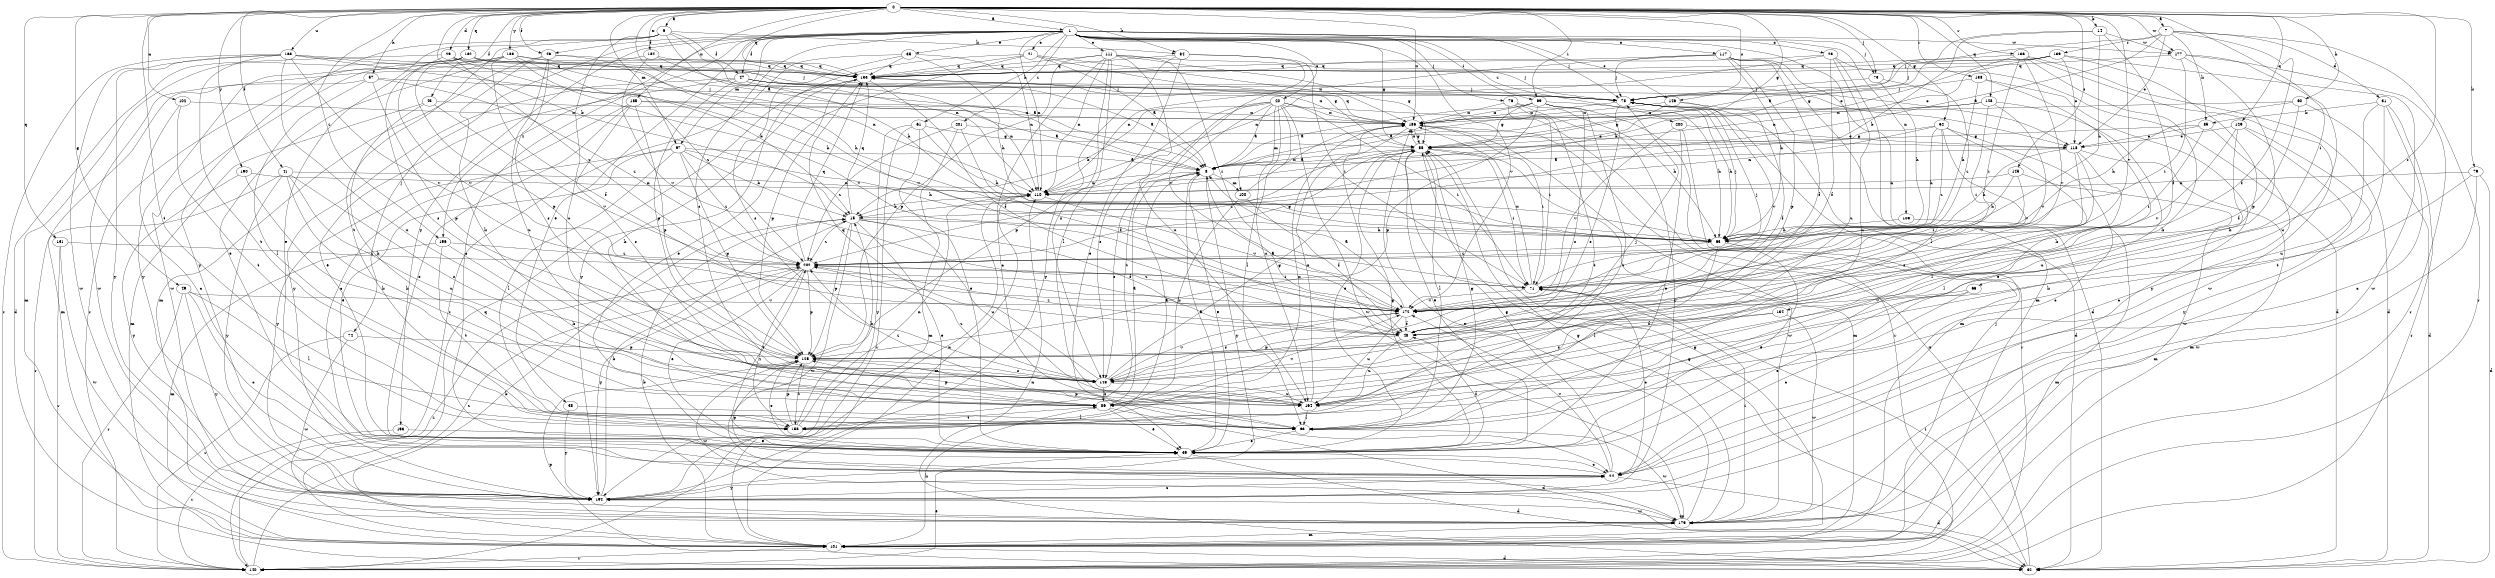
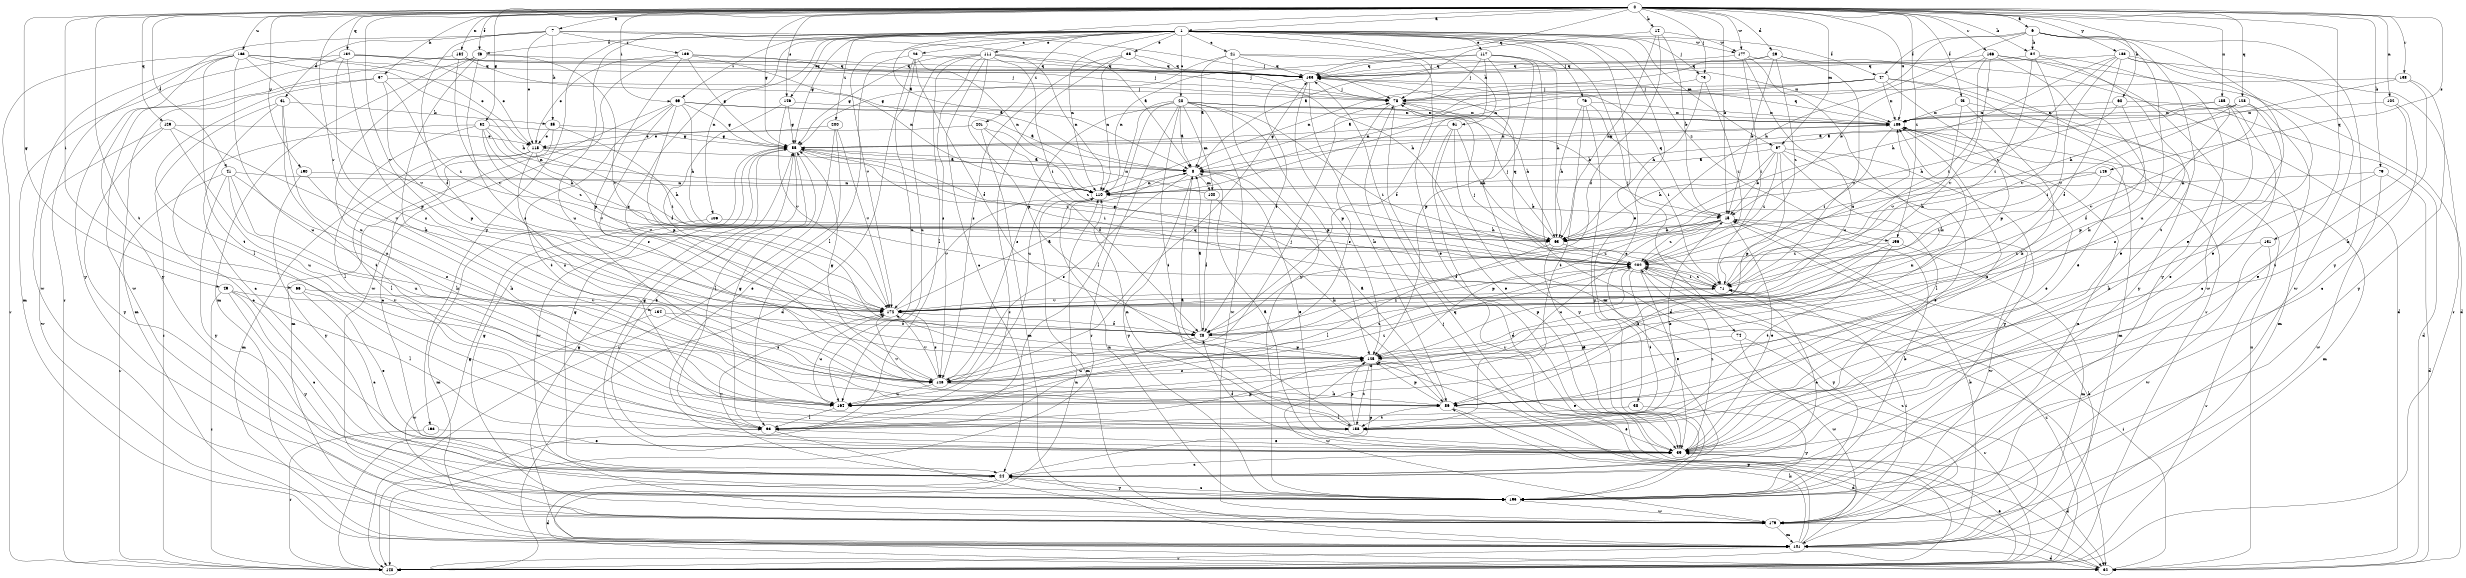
  strict digraph {
    0
    1
    6
    7
    8
    14
    15
    29
    41
    43
    46
    49
    52
    55
    57
    60
    66
    69
    73
    79
    84
    97
    102
    128
    129
    131
    132
    133
    134
    136
    138
    145
    146
    155
    163
    172
    n37 [label=177]
    184
    185
    186
    188
    190
    196
    20
    21
    23
    24
    35
    38
    47
    61
    74
    76
    78
    106
    110
    111
    117
    148
    164
    193
    200
    201
    39
    63
-   194
+   194 [label=195]
    31
    48
    85
    118
    139
    140
    100
    125
    179
    202
    32
    86
    101
    93
    71
    0 -> 1 [label=a]
    0 -> 6 [label=a]
    0 -> 7 [label=a]
    0 -> 8 [label=a]
    0 -> 14 [label=b]
    0 -> 15 [label=b]
    0 -> 29 [label=d]
    0 -> 41 [label=f]
    0 -> 43 [label=f]
    0 -> 46 [label=f]
    0 -> 49 [label=g]
    0 -> 52 [label=g]
    0 -> 55 [label=g]
    0 -> 57 [label=h]
    0 -> 60 [label=h]
    0 -> 66 [label=i]
    0 -> 69 [label=i]
    0 -> 73 [label=j]
    0 -> 79 [label=k]
    0 -> 84 [label=k]
    0 -> 97 [label=m]
    0 -> 102 [label=n]
    0 -> 128 [label=q]
    0 -> 129 [label=q]
    0 -> 131 [label=q]
    0 -> 132 [label=q]
    0 -> 133 [label=q]
    0 -> 134 [label=r]
    0 -> 136 [label=r]
    0 -> 138 [label=r]
    0 -> 145 [label=s]
    0 -> 146 [label=s]
    0 -> 155 [label=t]
    0 -> 163 [label=u]
    0 -> 172 [label=v]
    0 -> n37 [label=w]
    0 -> 184 [label=x]
    0 -> 185 [label=x]
    0 -> 186 [label=x]
    0 -> 188 [label=y]
    0 -> 190 [label=y]
    0 -> 196 [label=z]
    1 -> 46 [label=f]
    1 -> 55 [label=g]
    1 -> 69 [label=i]
    1 -> 73 [label=j]
    1 -> 97 [label=m]
    1 -> 146 [label=s]
    1 -> 172 [label=v]
    1 -> n37 [label=w]
    1 -> 196 [label=z]
    1 -> 20 [label=c]
    1 -> 21 [label=c]
    1 -> 23 [label=c]
    1 -> 24 [label=c]
    1 -> 35 [label=e]
    1 -> 38 [label=e]
    1 -> 47 [label=f]
    1 -> 61 [label=h]
    1 -> 74 [label=j]
    1 -> 76 [label=j]
    1 -> 78 [label=j]
    1 -> 106 [label=n]
    1 -> 110 [label=n]
    1 -> 111 [label=o]
    1 -> 117 [label=o]
    1 -> 148 [label=s]
    1 -> 164 [label=u]
    1 -> 193 [label=y]
    1 -> 200 [label=z]
    1 -> 201 [label=z]
    6 -> 84 [label=k]
    6 -> 155 [label=t]
    6 -> 47 [label=f]
    6 -> 110 [label=n]
    6 -> 164 [label=u]
    6 -> 39 [label=e]
    6 -> 63 [label=h]
    6 -> 194 [label=y]
    7 -> 8 [label=a]
    7 -> 78 [label=j]
    7 -> 31 [label=d]
    7 -> 48 [label=f]
    7 -> 85 [label=k]
    7 -> 118 [label=o]
    7 -> 139 [label=r]
    7 -> 140 [label=r]
    8 -> 110 [label=n]
    8 -> 148 [label=s]
    8 -> 39 [label=e]
    8 -> 194 [label=y]
    8 -> 100 [label=m]
    14 -> 8 [label=a]
    14 -> 15 [label=b]
    14 -> n37 [label=w]
    14 -> 63 [label=h]
    14 -> 48 [label=f]
    15 -> 133 [label=q]
    15 -> 164 [label=u]
    15 -> 39 [label=e]
    15 -> 63 [label=h]
    15 -> 48 [label=f]
    15 -> 125 [label=p]
    15 -> 179 [label=w]
    15 -> 202 [label=z]
    29 -> 15 [label=b]
    29 -> 133 [label=q]
    29 -> 172 [label=v]
    29 -> 110 [label=n]
    29 -> 202 [label=z]
    29 -> 32 [label=d]
    41 -> 110 [label=n]
    41 -> 148 [label=s]
    41 -> 164 [label=u]
    41 -> 194 [label=y]
    41 -> 140 [label=r]
    41 -> 86 [label=k]
    43 -> 172 [label=v]
    43 -> 186 [label=x]
    43 -> 86 [label=k]
    43 -> 101 [label=m]
    46 -> 133 [label=q]
    46 -> 172 [label=v]
    46 -> 148 [label=s]
    46 -> 164 [label=u]
    46 -> 86 [label=k]
    46 -> 101 [label=m]
    49 -> 172 [label=v]
    49 -> 24 [label=c]
    49 -> 194 [label=y]
    49 -> 140 [label=r]
    49 -> 93 [label=l]
    52 -> 55 [label=g]
    52 -> 172 [label=v]
    52 -> 24 [label=c]
    52 -> 110 [label=n]
    52 -> 63 [label=h]
    52 -> 202 [label=z]
    52 -> 93 [label=l]
    55 -> 8 [label=a]
    55 -> 186 [label=x]
    55 -> 39 [label=e]
    55 -> 179 [label=w]
    55 -> 202 [label=z]
    55 -> 93 [label=l]
    55 -> 71 [label=i]
    57 -> 78 [label=j]
    57 -> 125 [label=p]
    57 -> 202 [label=z]
    57 -> 101 [label=m]
    57 -> 93 [label=l]
    60 -> 186 [label=x]
    60 -> 63 [label=h]
    60 -> 48 [label=f]
    60 -> 32 [label=d]
    66 -> 172 [label=v]
    66 -> 24 [label=c]
    66 -> 39 [label=e]
    69 -> 8 [label=a]
    69 -> 55 [label=g]
    69 -> 155 [label=t]
    69 -> 186 [label=x]
    69 -> 148 [label=s]
    69 -> 63 [label=h]
    69 -> 125 [label=p]
    69 -> 101 [label=m]
    73 -> 78 [label=j]
    73 -> 63 [label=h]
    73 -> 202 [label=z]
    79 -> 110 [label=n]
    79 -> 179 [label=w]
    79 -> 32 [label=d]
    79 -> 86 [label=k]
    84 -> 133 [label=q]
    84 -> 172 [label=v]
    84 -> 39 [label=e]
    84 -> 194 [label=y]
    84 -> 71 [label=i]
    97 -> 8 [label=a]
    97 -> 15 [label=b]
    97 -> 39 [label=e]
    97 -> 63 [label=h]
    97 -> 194 [label=y]
    97 -> 125 [label=p]
    97 -> 202 [label=z]
    97 -> 93 [label=l]
    102 -> 155 [label=t]
    102 -> 186 [label=x]
    102 -> 24 [label=c]
    128 -> 8 [label=a]
    128 -> 172 [label=v]
    128 -> 186 [label=x]
    128 -> 39 [label=e]
    128 -> 71 [label=i]
    129 -> 172 [label=v]
    129 -> 164 [label=u]
    129 -> 194 [label=y]
    129 -> 118 [label=o]
    129 -> 179 [label=w]
    131 -> 140 [label=r]
    131 -> 179 [label=w]
    131 -> 202 [label=z]
    132 -> 133 [label=q]
    132 -> 78 [label=j]
    132 -> 148 [label=s]
    132 -> 194 [label=y]
    132 -> 118 [label=o]
    132 -> 125 [label=p]
    132 -> 101 [label=m]
    133 -> 78 [label=j]
    133 -> 48 [label=f]
    133 -> 125 [label=p]
    133 -> 86 [label=k]
    134 -> 148 [label=s]
    134 -> 48 [label=f]
    134 -> 179 [label=w]
    136 -> 15 [label=b]
    136 -> 133 [label=q]
    136 -> 172 [label=v]
    136 -> 179 [label=w]
    136 -> 32 [label=d]
    136 -> 86 [label=k]
    136 -> 71 [label=i]
    138 -> 78 [label=j]
    138 -> 63 [label=h]
    138 -> 194 [label=y]
    138 -> 86 [label=k]
    145 -> 110 [label=n]
    145 -> 63 [label=h]
    145 -> 101 [label=m]
    145 -> 71 [label=i]
    146 -> 55 [label=g]
    146 -> 172 [label=v]
    146 -> 186 [label=x]
    146 -> 48 [label=f]
    155 -> 8 [label=a]
    155 -> 15 [label=b]
    155 -> 186 [label=x]
    155 -> 110 [label=n]
    155 -> 125 [label=p]
    163 -> 133 [label=q]
    163 -> 155 [label=t]
    163 -> 172 [label=v]
    163 -> 164 [label=u]
    163 -> 63 [label=h]
    163 -> 194 [label=y]
    163 -> 118 [label=o]
    163 -> 140 [label=r]
    163 -> 179 [label=w]
    172 -> 8 [label=a]
    172 -> 148 [label=s]
    172 -> 164 [label=u]
    172 -> 48 [label=f]
    n37 -> 133 [label=q]
    n37 -> 164 [label=u]
    n37 -> 140 [label=r]
    n37 -> 86 [label=k]
    n37 -> 71 [label=i]
    184 -> 8 [label=a]
    184 -> 133 [label=q]
    184 -> 172 [label=v]
    184 -> 179 [label=w]
    185 -> 8 [label=a]
    185 -> 186 [label=x]
    185 -> 24 [label=c]
    185 -> 148 [label=s]
    185 -> 39 [label=e]
    185 -> 125 [label=p]
    186 -> 55 [label=g]
    186 -> 133 [label=q]
    186 -> 39 [label=e]
    186 -> 101 [label=m]
    186 -> 71 [label=i]
    188 -> 133 [label=q]
    188 -> 172 [label=v]
    188 -> 39 [label=e]
    188 -> 63 [label=h]
    188 -> 48 [label=f]
    188 -> 140 [label=r]
    188 -> 179 [label=w]
    188 -> 202 [label=z]
    190 -> 110 [label=n]
    190 -> 194 [label=y]
    190 -> 86 [label=k]
    196 -> 155 [label=t]
    196 -> 202 [label=z]
    196 -> 86 [label=k]
    196 -> 101 [label=m]
    20 -> 8 [label=a]
    20 -> 15 [label=b]
    20 -> 155 [label=t]
    20 -> 186 [label=x]
    20 -> 148 [label=s]
    20 -> 164 [label=u]
    20 -> 140 [label=r]
    20 -> 100 [label=m]
    20 -> 125 [label=p]
    20 -> 179 [label=w]
    20 -> 93 [label=l]
    20 -> 71 [label=i]
    21 -> 8 [label=a]
    21 -> 55 [label=g]
    21 -> 133 [label=q]
    21 -> 186 [label=x]
    21 -> 39 [label=e]
    21 -> 194 [label=y]
    23 -> 133 [label=q]
    23 -> 110 [label=n]
    23 -> 164 [label=u]
    23 -> 48 [label=f]
    23 -> 32 [label=d]
    23 -> 93 [label=l]
    24 -> 55 [label=g]
    24 -> 172 [label=v]
    24 -> 194 [label=y]
    24 -> 125 [label=p]
    24 -> 32 [label=d]
    35 -> 133 [label=q]
    35 -> 110 [label=n]
    35 -> 148 [label=s]
    35 -> 63 [label=h]
    35 -> 140 [label=r]
    38 -> 194 [label=y]
    38 -> 93 [label=l]
    47 -> 8 [label=a]
    47 -> 186 [label=x]
    47 -> 78 [label=j]
    47 -> 110 [label=n]
    47 -> 39 [label=e]
    47 -> 194 [label=y]
    47 -> 125 [label=p]
    61 -> 55 [label=g]
    61 -> 39 [label=e]
    61 -> 63 [label=h]
    61 -> 194 [label=y]
    61 -> 140 [label=r]
    74 -> 140 [label=r]
    74 -> 125 [label=p]
    74 -> 179 [label=w]
    76 -> 155 [label=t]
    76 -> 186 [label=x]
    76 -> 63 [label=h]
    76 -> 194 [label=y]
    76 -> 71 [label=i]
    78 -> 186 [label=x]
    78 -> 148 [label=s]
    78 -> 63 [label=h]
    78 -> 32 [label=d]
    106 -> 63 [label=h]
    106 -> 101 [label=m]
    110 -> 15 [label=b]
    110 -> 172 [label=v]
    110 -> 101 [label=m]
    111 -> 55 [label=g]
    111 -> 133 [label=q]
    111 -> 24 [label=c]
    111 -> 78 [label=j]
    111 -> 110 [label=n]
    111 -> 148 [label=s]
    111 -> 164 [label=u]
    111 -> 125 [label=p]
    111 -> 93 [label=l]
    111 -> 71 [label=i]
    117 -> 133 [label=q]
    117 -> 78 [label=j]
    117 -> 110 [label=n]
    117 -> 63 [label=h]
    117 -> 48 [label=f]
    117 -> 125 [label=p]
    117 -> 32 [label=d]
    117 -> 101 [label=m]
    148 -> 55 [label=g]
    148 -> 133 [label=q]
    148 -> 172 [label=v]
    148 -> 78 [label=j]
    148 -> 164 [label=u]
    148 -> 202 [label=z]
    148 -> 86 [label=k]
    164 -> 186 [label=x]
    164 -> 202 [label=z]
    164 -> 93 [label=l]
    193 -> 39 [label=e]
    193 -> 140 [label=r]
    200 -> 172 [label=v]
    200 -> 39 [label=e]
    200 -> 118 [label=o]
    200 -> 140 [label=r]
    201 -> 48 [label=f]
    201 -> 118 [label=o]
    201 -> 202 [label=z]
    201 -> 101 [label=m]
    39 -> 8 [label=a]
    39 -> 55 [label=g]
    39 -> 24 [label=c]
    39 -> 48 [label=f]
    39 -> 202 [label=z]
    39 -> 32 [label=d]
    63 -> 78 [label=j]
    63 -> 39 [label=e]
    63 -> 202 [label=z]
    63 -> 93 [label=l]
    194 -> 15 [label=b]
    194 -> 24 [label=c]
    194 -> 110 [label=n]
    194 -> 179 [label=w]
    31 -> 155 [label=t]
    31 -> 24 [label=c]
    31 -> 164 [label=u]
    31 -> 85 [label=k]
    31 -> 140 [label=r]
    48 -> 8 [label=a]
    48 -> 164 [label=u]
    48 -> 125 [label=p]
    48 -> 202 [label=z]
    85 -> 55 [label=g]
    85 -> 24 [label=c]
    85 -> 118 [label=o]
    85 -> 71 [label=i]
    118 -> 8 [label=a]
    118 -> 172 [label=v]
    118 -> 148 [label=s]
    118 -> 63 [label=h]
    118 -> 101 [label=m]
    118 -> 93 [label=l]
    139 -> 55 [label=g]
    139 -> 133 [label=q]
    139 -> 78 [label=j]
    139 -> 110 [label=n]
    139 -> 118 [label=o]
    139 -> 125 [label=p]
    139 -> 179 [label=w]
    140 -> 15 [label=b]
    140 -> 55 [label=g]
    140 -> 39 [label=e]
    140 -> 202 [label=z]
-   100 -> 186 [label=x]
+   100 -> 55 [label=x]
    100 -> 48 [label=f]
    100 -> 86 [label=k]
    125 -> 155 [label=t]
    125 -> 148 [label=s]
    125 -> 39 [label=e]
    125 -> 179 [label=w]
    179 -> 55 [label=g]
    179 -> 186 [label=x]
    179 -> 101 [label=m]
    179 -> 71 [label=i]
    202 -> 55 [label=g]
    202 -> 133 [label=q]
    202 -> 155 [label=t]
    202 -> 39 [label=e]
    202 -> 194 [label=y]
    202 -> 125 [label=p]
    202 -> 71 [label=i]
    32 -> 186 [label=x]
    32 -> 110 [label=n]
    32 -> 125 [label=p]
    32 -> 71 [label=i]
    86 -> 8 [label=a]
    86 -> 155 [label=t]
    86 -> 172 [label=v]
    86 -> 39 [label=e]
    86 -> 125 [label=p]
    86 -> 32 [label=d]
    101 -> 15 [label=b]
    101 -> 55 [label=g]
    101 -> 133 [label=q]
    101 -> 78 [label=j]
    101 -> 140 [label=r]
    101 -> 202 [label=z]
    101 -> 32 [label=d]
    101 -> 86 [label=k]
    93 -> 55 [label=g]
    93 -> 39 [label=e]
    93 -> 125 [label=p]
    93 -> 179 [label=w]
    71 -> 172 [label=v]
    71 -> 186 [label=x]
    71 -> 24 [label=c]
    71 -> 78 [label=j]
    71 -> 202 [label=z]
  }
